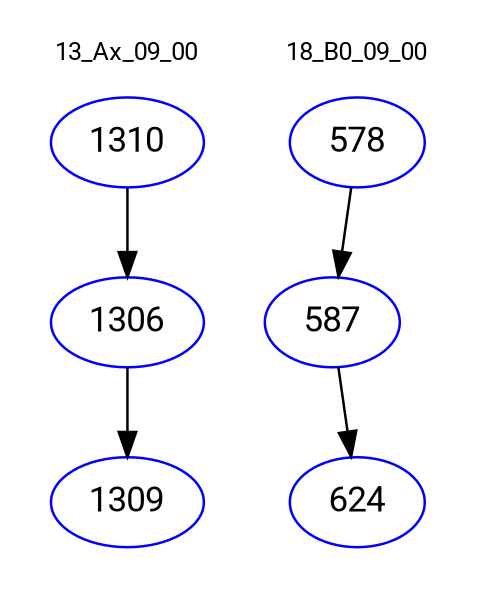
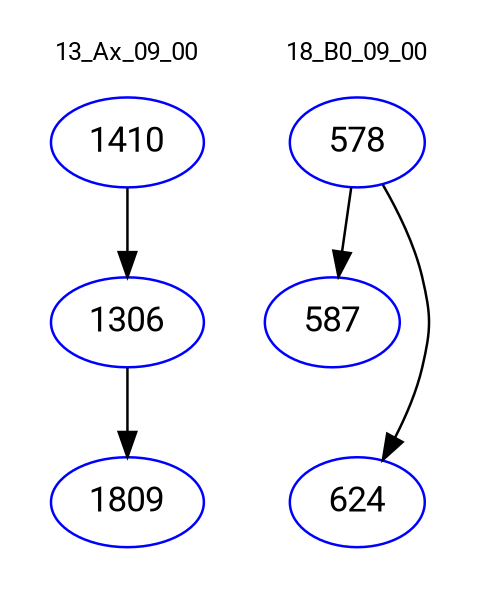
  digraph {
    fontname=Roboto
    node [color=blue fontname=Roboto]
    edge [color=black fontname=Roboto]
-   n1 [label=1310]
+   n1 [label=1410]
    n2 [label=1306]
-   n3 [label=1309]
+   n3 [label=1809]
    n4 [label=578]
    n5 [label=587]
    n6 [label=624]
    subgraph cluster_1 {
      color=white
      fontsize=10
      label="13_Ax_09_00"
      n1
      n2
      n3
    }
    subgraph cluster_2 {
      color=white
      fontsize=10
      label="18_B0_09_00"
      n4
      n5
      n6
    }
    n1 -> n2
    n2 -> n3
    n4 -> n5
-   n5 -> n6
+   n4 -> n6
  }
